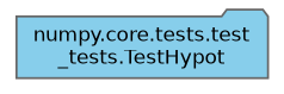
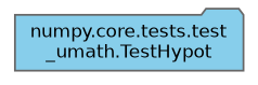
  digraph {
    rankdir=TB
-   n1 [color=grey40 fillcolor=skyblue fontname=Helvetica fontsize=10 height=0.2 label="numpy.core.tests.test\l_tests.TestHypot" shape=folder style=filled width=0.4]
+   n1 [color=grey40 fillcolor=skyblue fontname=Helvetica fontsize=10 height=0.2 label="numpy.core.tests.test\l_umath.TestHypot" shape=folder style=filled width=0.4]
  }
